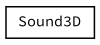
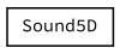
  digraph {
    rankdir=LR
    fontname="Source Code Pro"
-   n1 [color=black fillcolor=white fontname="Source Code Pro" fontsize=10 height=0.2 label=Sound3D shape=record style=filled width=0.4]
+   n1 [color=black fillcolor=white fontname="Source Code Pro" fontsize=10 height=0.2 label=Sound5D shape=record style=filled width=0.4]
  }
